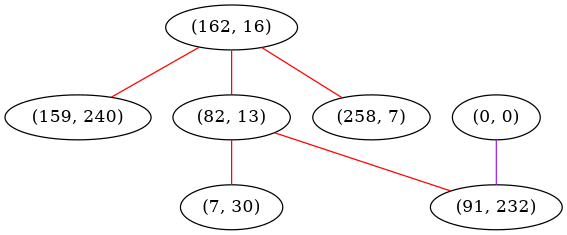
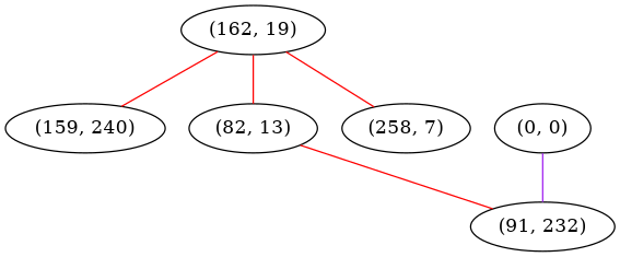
  graph {
    edge [color=red weight=1]
-   "(162, 16)"
+   "(162, 16)" [label="(162, 19)"]
    "(159, 240)"
    n3 [label="(82, 13)"]
    n4 [label="(258, 7)"]
-   "(7, 30)"
    "(91, 232)"
    "(0, 0)"
    "(162, 16)" -- "(159, 240)"
    "(162, 16)" -- n3
    "(162, 16)" -- n4
-   n3 -- "(7, 30)"
    n3 -- "(91, 232)"
    "(0, 0)" -- "(91, 232)" [color=purple weight=4]
  }
